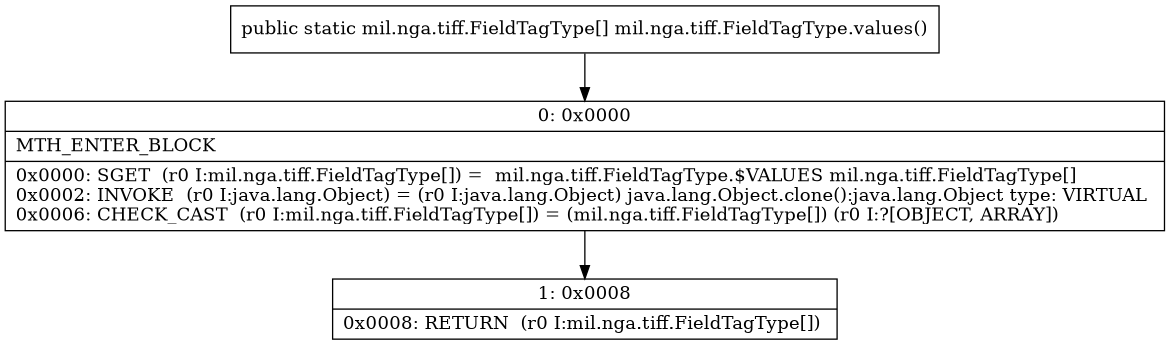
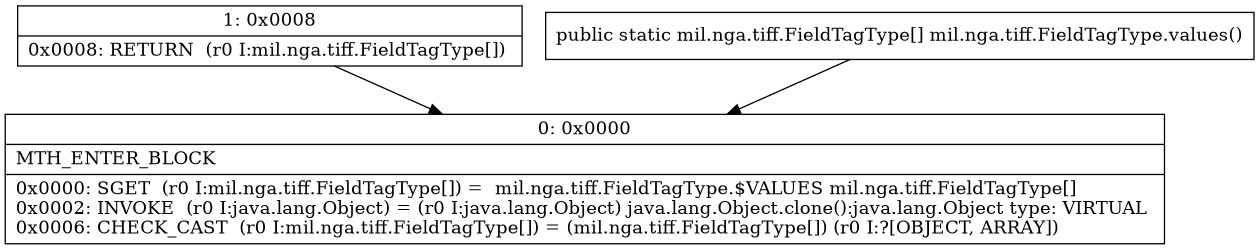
  digraph {
    node [shape=record]
    n1 [label="{0\:\ 0x0000|MTH_ENTER_BLOCK\l|0x0000: SGET  (r0 I:mil.nga.tiff.FieldTagType[]) =  mil.nga.tiff.FieldTagType.$VALUES mil.nga.tiff.FieldTagType[] \l0x0002: INVOKE  (r0 I:java.lang.Object) = (r0 I:java.lang.Object) java.lang.Object.clone():java.lang.Object type: VIRTUAL \l0x0006: CHECK_CAST  (r0 I:mil.nga.tiff.FieldTagType[]) = (mil.nga.tiff.FieldTagType[]) (r0 I:?[OBJECT, ARRAY]) \l}"]
    n2 [label="{1\:\ 0x0008|0x0008: RETURN  (r0 I:mil.nga.tiff.FieldTagType[]) \l}"]
    n3 [label="{public static mil.nga.tiff.FieldTagType[] mil.nga.tiff.FieldTagType.values() }"]
-   n1 -> n2
+   n2 -> n1
    n3 -> n1
  }
